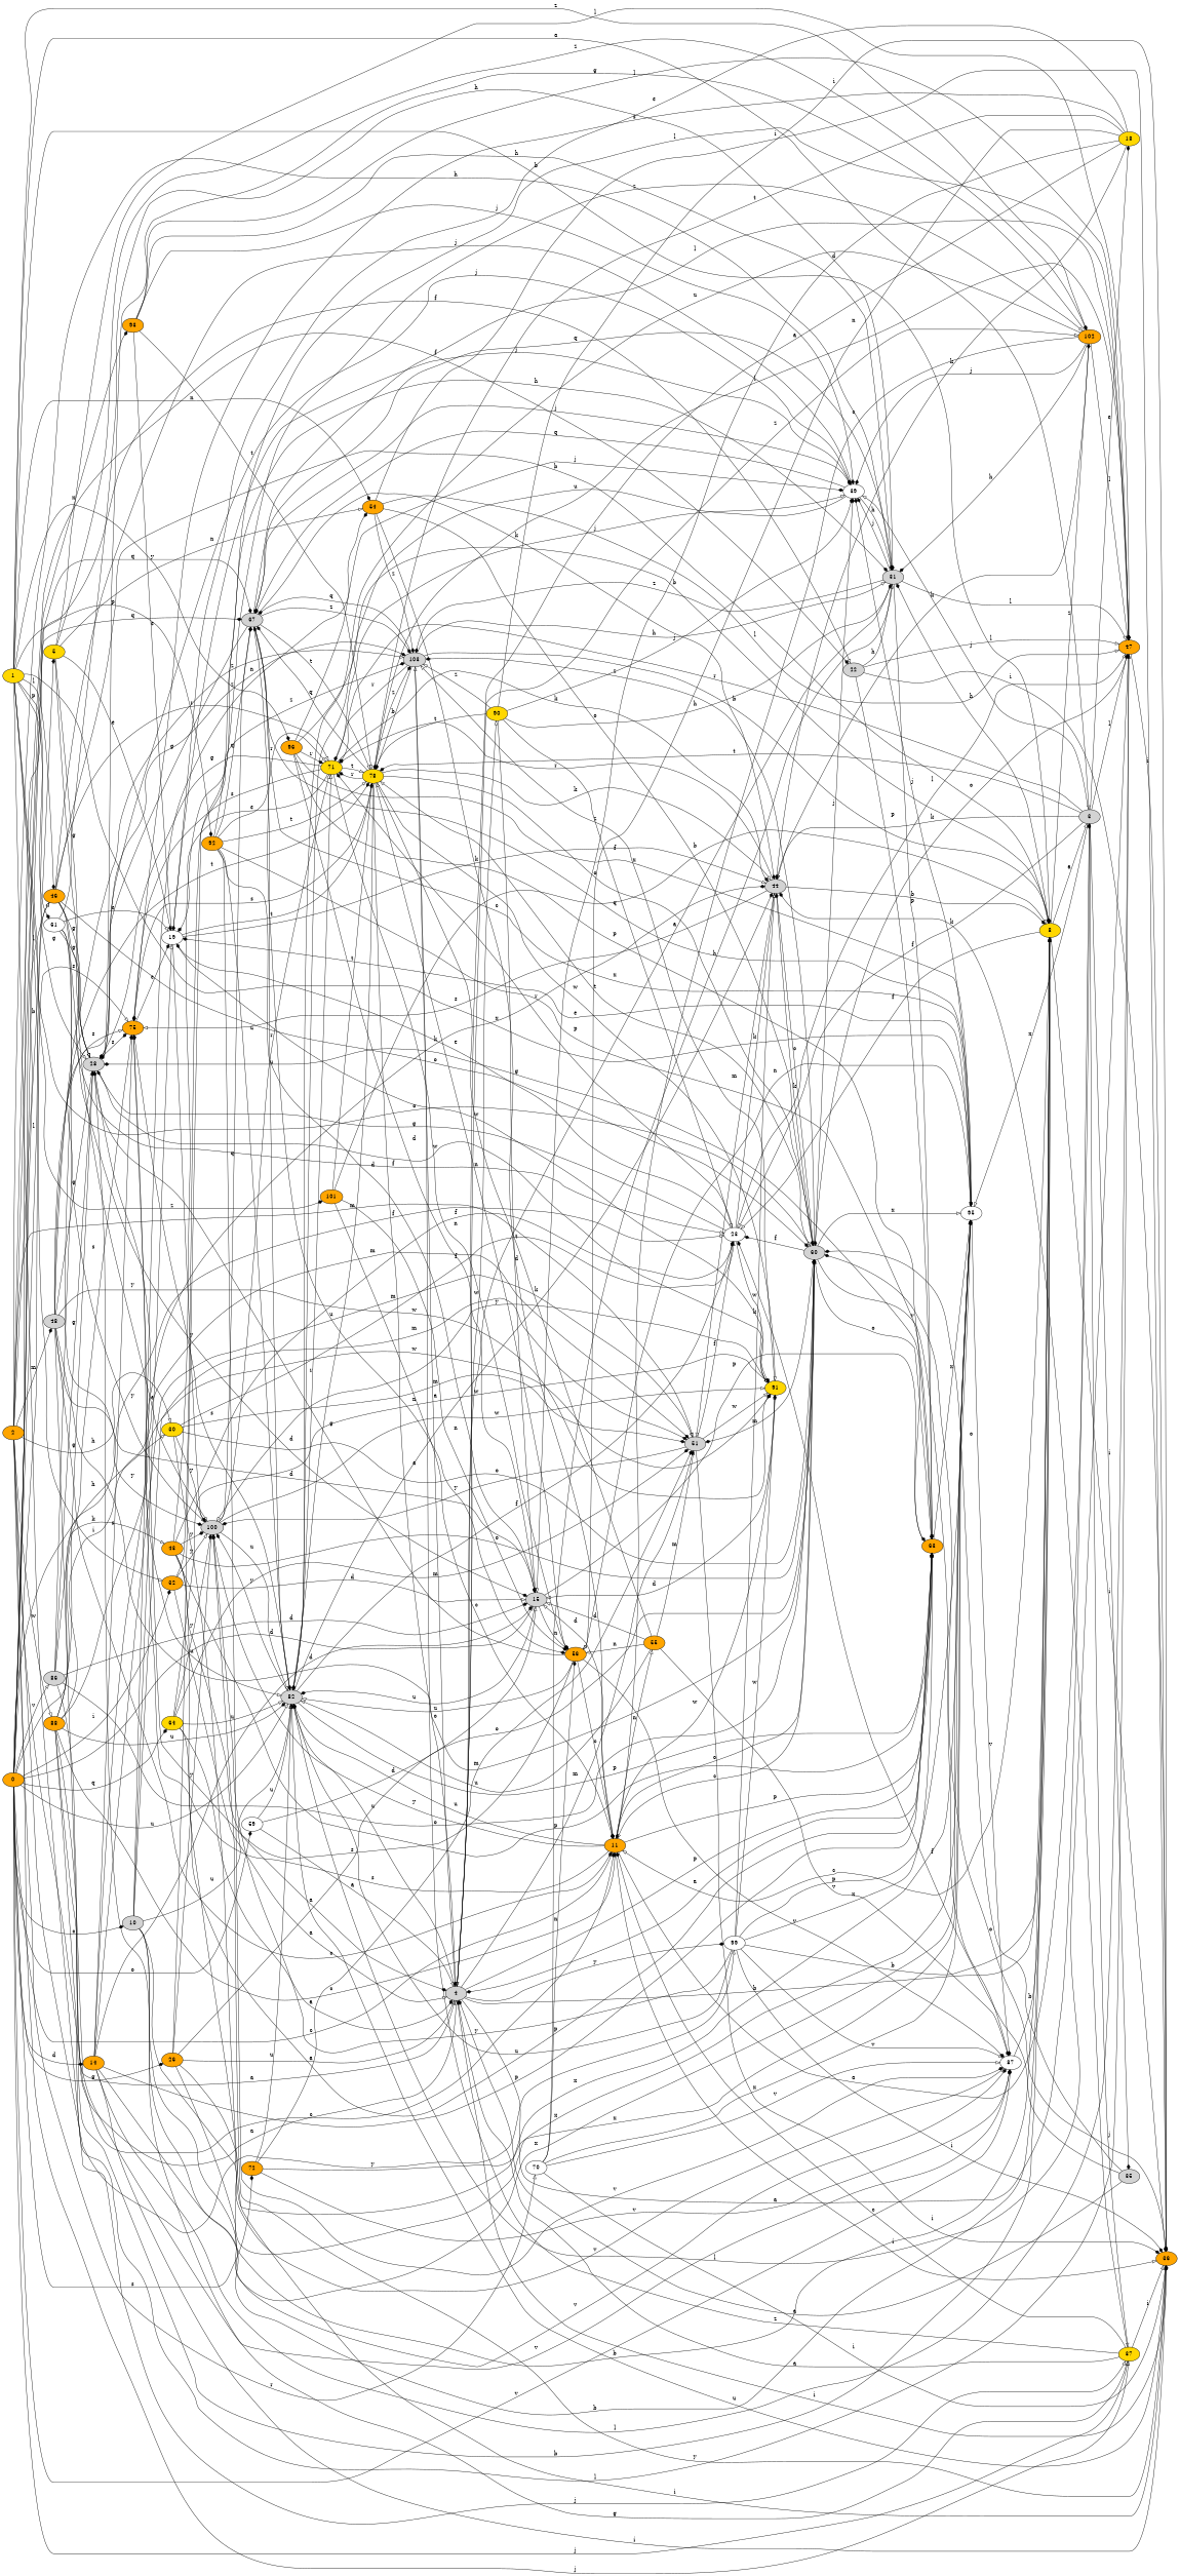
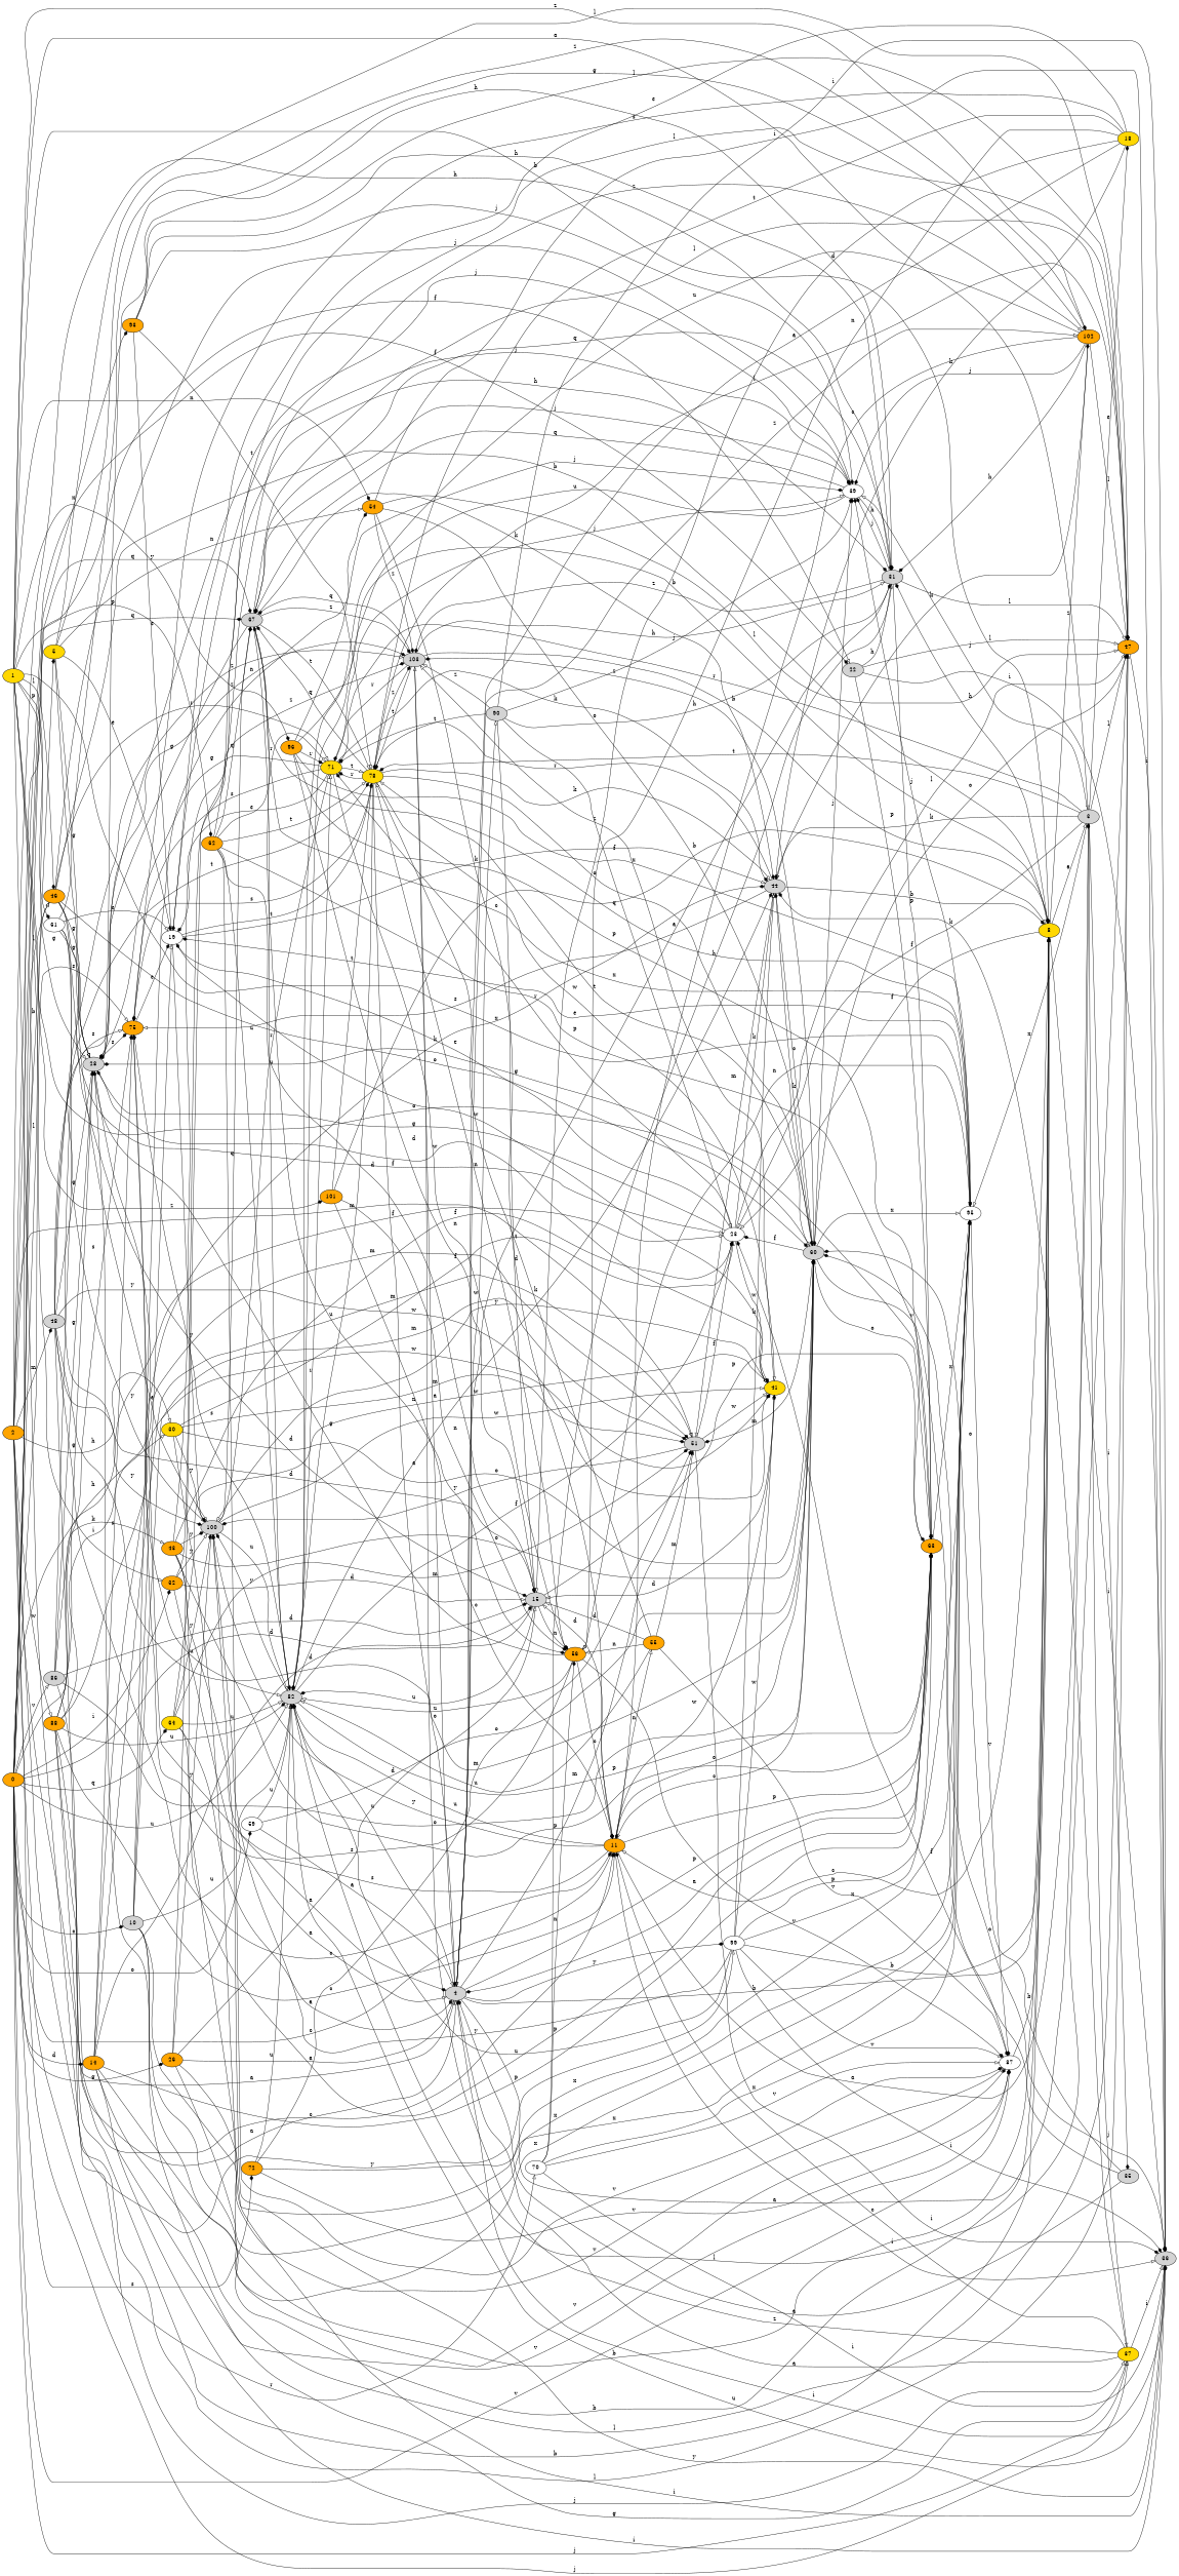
  strict digraph {
    rankdir=LR
    node [fillcolor=orange style=filled]
    edge [arrowhead=diamond]
    5 [fillcolor=gold]
    0
    10 [fillcolor=lightgrey]
    11
    14
    15 [fillcolor=lightgrey]
    22 [fillcolor=lightgrey]
    26
    30 [fillcolor=gold]
    32
    37 [fillcolor=gold]
    43
    46
    59 [fillcolor=white]
    64 [fillcolor=gold]
    67 [fillcolor=lightgrey]
    72
    75
    82 [fillcolor=lightgrey]
    86 [fillcolor=lightgrey]
    87 [fillcolor=white]
    93
    28 [fillcolor=lightgrey]
    54
    102
    47
    19 [fillcolor=white]
    100 [fillcolor=lightgrey]
    8 [fillcolor=gold]
    95 [fillcolor=white]
    51 [fillcolor=lightgrey]
    3 [fillcolor=lightgrey]
    60 [fillcolor=lightgrey]
-   36
+   36 [fillcolor=lightgrey]
    63
    55
-   91 [fillcolor=gold]
+   91 [fillcolor=gold label=41]
    44 [fillcolor=lightgrey]
    56
    31 [fillcolor=lightgrey]
    4 [fillcolor=lightgrey]
    23 [fillcolor=white]
    103 [fillcolor=lightgrey]
    39 [fillcolor=white]
    71 [fillcolor=gold]
    78 [fillcolor=gold]
    1 [fillcolor=gold]
    61 [fillcolor=white]
-   62 [label=92]
+   62
    96
    101
    18 [fillcolor=gold]
    35 [fillcolor=lightgrey]
    2
    48 [fillcolor=lightgrey]
    70 [fillcolor=white]
    88
    99 [fillcolor=white]
-   90 [fillcolor=gold]
+   90 [fillcolor=lightgrey]
    5 -> 28 [arrowhead=onormal label=g]
    5 -> 54 [arrowhead=onormal label=n]
    5 -> 102 [arrowhead=onormal label=z]
    5 -> 47 [label=l]
    5 -> 19 [label=e]
    5 -> 100 [arrowhead=onormal label=y]
    0 -> 5 [label=b]
    0 -> 10 [label=c]
    0 -> 11 [arrowhead=onormal label=c]
    0 -> 14 [label=d]
    0 -> 15 [arrowhead=onormal label=d]
    0 -> 22 [arrowhead=onormal label=f]
    0 -> 26 [label=g]
    0 -> 30 [arrowhead=onormal label=h]
    0 -> 32 [label=i]
    0 -> 37 [arrowhead=onormal label=j]
    0 -> 43 [arrowhead=onormal label=k]
    0 -> 46 [arrowhead=onormal label=l]
    0 -> 59 [label=o]
    0 -> 64 [label=q]
    0 -> 67 [label=q]
    0 -> 72 [label=s]
    0 -> 75 [arrowhead=onormal label=s]
    0 -> 82 [arrowhead=onormal label=u]
    0 -> 86 [arrowhead=onormal label=v]
    0 -> 87 [label=v]
    0 -> 93 [label=x]
    10 -> 82 [arrowhead=onormal label=u]
    10 -> 87 [label=v]
    10 -> 54 [label=n]
    10 -> 19 [arrowhead=onormal label=e]
    10 -> 8 [arrowhead=onormal label=b]
    10 -> 95 [arrowhead=onormal label=x]
    10 -> 51 [label=m]
    11 -> 15 [arrowhead=onormal label=d]
    11 -> 75 [arrowhead=onormal label=s]
    11 -> 82 [label=u]
    11 -> 100 [arrowhead=onormal label=y]
    11 -> 3 [label=a]
    11 -> 60 [label=o]
    11 -> 36 [arrowhead=onormal label=i]
    11 -> 63 [label=p]
    11 -> 55 [arrowhead=onormal label=n]
    11 -> 91 [label=w]
    14 -> 15 [label=d]
    14 -> 75 [arrowhead=onormal label=s]
    14 -> 47 [arrowhead=onormal label=l]
    14 -> 95 [label=x]
    14 -> 51 [arrowhead=onormal label=m]
    14 -> 36 [label=i]
    14 -> 63 [arrowhead=onormal label=p]
    14 -> 44 [label=k]
    15 -> 82 [label=u]
    15 -> 63 [label=p]
    15 -> 56 [label=n]
    22 -> 47 [arrowhead=onormal label=l]
    22 -> 36 [arrowhead=onormal label=i]
    22 -> 63 [arrowhead=onormal label=p]
    22 -> 31 [arrowhead=onormal label=h]
    26 -> 87 [arrowhead=onormal label=v]
    26 -> 102 [arrowhead=onormal label=z]
    26 -> 100 [arrowhead=onormal label=y]
    26 -> 8 [arrowhead=onormal label=b]
    26 -> 60 [label=o]
    26 -> 4 [arrowhead=onormal label=a]
    30 -> 100 [label=y]
    30 -> 51 [label=m]
    30 -> 60 [arrowhead=onormal label=o]
    30 -> 36 [arrowhead=onormal label=i]
    30 -> 23 [arrowhead=onormal label=f]
    32 -> 15 [arrowhead=onormal label=d]
    32 -> 100 [arrowhead=onormal label=y]
    32 -> 4 [arrowhead=onormal label=a]
    32 -> 103 [label=z]
    37 -> 11 [label=c]
    37 -> 28 [label=g]
    37 -> 36 [arrowhead=onormal label=i]
    37 -> 44 [label=k]
    37 -> 4 [label=a]
    37 -> 103 [arrowhead=onormal label=z]
    43 -> 100 [label=y]
    43 -> 95 [label=x]
    43 -> 60 [label=o]
    43 -> 63 [label=p]
    43 -> 31 [label=h]
    43 -> 4 [label=a]
    43 -> 23 [label=f]
    46 -> 15 [label=d]
    46 -> 28 [arrowhead=onormal label=g]
    46 -> 8 [arrowhead=onormal label=b]
    46 -> 60 [label=o]
    46 -> 23 [arrowhead=onormal label=f]
    46 -> 39 [arrowhead=onormal label=j]
    46 -> 71 [arrowhead=onormal label=r]
    59 -> 15 [arrowhead=onormal label=d]
    59 -> 82 [arrowhead=onormal label=u]
    59 -> 4 [arrowhead=onormal label=a]
    64 -> 82 [arrowhead=onormal label=u]
    64 -> 100 [label=y]
    64 -> 51 [label=m]
    64 -> 63 [arrowhead=onormal label=p]
    64 -> 91 [arrowhead=onormal label=w]
    64 -> 4 [label=a]
    67 -> 82 [arrowhead=onormal label=u]
    67 -> 28 [arrowhead=onormal label=g]
    67 -> 47 [label=l]
    67 -> 95 [arrowhead=onormal label=x]
    67 -> 44 [label=k]
    67 -> 56 [label=n]
    67 -> 103 [label=z]
    67 -> 39 [label=j]
    67 -> 78 [arrowhead=onormal label=t]
    72 -> 82 [arrowhead=onormal label=u]
    72 -> 87 [arrowhead=onormal label=v]
    72 -> 95 [arrowhead=onormal label=x]
    72 -> 51 [label=m]
    75 -> 19 [label=e]
    82 -> 75 [label=s]
    82 -> 47 [label=l]
    82 -> 100 [label=y]
    82 -> 63 [arrowhead=onormal label=p]
    82 -> 44 [label=k]
    82 -> 23 [label=f]
    82 -> 71 [arrowhead=onormal label=r]
    86 -> 15 [label=d]
    86 -> 28 [label=g]
    86 -> 60 [label=o]
    86 -> 4 [arrowhead=onormal label=a]
    86 -> 23 [arrowhead=onormal label=f]
    86 -> 103 [label=z]
    87 -> 8 [label=b]
    93 -> 47 [label=l]
    93 -> 19 [arrowhead=onormal label=e]
    93 -> 31 [label=h]
    93 -> 39 [label=j]
    93 -> 78 [arrowhead=onormal label=t]
    28 -> 75 [label=s]
    28 -> 82 [arrowhead=onormal label=u]
    28 -> 91 [arrowhead=onormal label=w]
    28 -> 39 [label=j]
    54 -> 11 [label=c]
    54 -> 47 [arrowhead=onormal label=l]
    54 -> 60 [label=o]
    54 -> 36 [arrowhead=onormal label=i]
    54 -> 103 [label=z]
    102 -> 11 [label=c]
    102 -> 82 [label=u]
    102 -> 28 [label=g]
    102 -> 47 [arrowhead=onormal label=l]
    102 -> 44 [arrowhead=onormal label=k]
    102 -> 31 [label=h]
    102 -> 39 [label=j]
    47 -> 60 [label=o]
    47 -> 36 [label=i]
    19 -> 100 [arrowhead=onormal label=y]
    19 -> 91 [arrowhead=onormal label=w]
    19 -> 44 [arrowhead=onormal label=k]
    19 -> 39 [arrowhead=onormal label=j]
    19 -> 78 [label=t]
    100 -> 67 [label=q]
    100 -> 82 [arrowhead=onormal label=u]
    100 -> 91 [arrowhead=onormal label=w]
    100 -> 71 [arrowhead=onormal label=r]
    8 -> 11 [arrowhead=onormal label=c]
    8 -> 102 [label=z]
    8 -> 3 [arrowhead=onormal label=a]
    8 -> 36 [label=i]
    8 -> 31 [label=h]
    8 -> 23 [arrowhead=onormal label=f]
    95 -> 67 [label=q]
    95 -> 87 [label=v]
    95 -> 19 [label=e]
    95 -> 56 [arrowhead=onormal label=n]
    95 -> 39 [label=j]
    51 -> 100 [label=y]
    51 -> 36 [label=i]
    51 -> 91 [arrowhead=onormal label=w]
    51 -> 23 [arrowhead=onormal label=f]
    3 -> 37 [arrowhead=onormal label=j]
    3 -> 47 [label=l]
    3 -> 95 [arrowhead=onormal label=x]
    3 -> 44 [arrowhead=onormal label=k]
    3 -> 23 [arrowhead=onormal label=f]
    3 -> 39 [arrowhead=onormal label=j]
    3 -> 71 [label=r]
    3 -> 78 [label=t]
    3 -> 18 [label=e]
    3 -> 35 [label=i]
    60 -> 11 [arrowhead=onormal label=c]
    60 -> 87 [arrowhead=onormal label=v]
    60 -> 95 [arrowhead=onormal label=x]
    60 -> 51 [label=m]
    60 -> 44 [label=k]
    60 -> 23 [label=f]
    60 -> 103 [label=z]
    60 -> 39 [label=j]
    60 -> 78 [arrowhead=onormal label=t]
    36 -> 82 [label=u]
    36 -> 100 [arrowhead=onormal label=y]
    36 -> 60 [label=o]
    63 -> 28 [label=g]
    63 -> 95 [arrowhead=onormal label=x]
    63 -> 60 [arrowhead=onormal label=o]
    63 -> 4 [label=a]
    55 -> 15 [arrowhead=onormal label=d]
    55 -> 82 [arrowhead=onormal label=u]
    55 -> 87 [label=v]
    55 -> 51 [arrowhead=onormal label=m]
    55 -> 56 [arrowhead=onormal label=n]
    55 -> 78 [arrowhead=onormal label=t]
    91 -> 15 [arrowhead=onormal label=d]
    91 -> 100 [arrowhead=onormal label=y]
    91 -> 103 [arrowhead=onormal label=z]
    44 -> 75 [arrowhead=onormal label=s]
    44 -> 8 [label=b]
    44 -> 51 [arrowhead=onormal label=m]
    44 -> 60 [arrowhead=onormal label=o]
    44 -> 71 [label=r]
    56 -> 11 [label=c]
    56 -> 75 [arrowhead=onormal label=s]
    56 -> 82 [arrowhead=onormal label=u]
    56 -> 87 [label=v]
    56 -> 28 [arrowhead=onormal label=g]
    31 -> 67 [label=q]
    31 -> 47 [arrowhead=onormal label=l]
    31 -> 63 [arrowhead=onormal label=p]
    31 -> 4 [arrowhead=onormal label=a]
    31 -> 103 [label=z]
    31 -> 39 [label=j]
    4 -> 82 [arrowhead=onormal label=u]
    4 -> 102 [arrowhead=onormal label=z]
    4 -> 8 [arrowhead=onormal label=b]
    4 -> 51 [label=m]
    4 -> 3 [label=a]
    4 -> 36 [label=i]
    4 -> 63 [label=p]
    4 -> 99 [label=y]
    4 -> 90 [arrowhead=onormal label=w]
    23 -> 28 [label=g]
    23 -> 47 [arrowhead=onormal label=l]
    23 -> 19 [label=e]
    23 -> 91 [label=w]
    23 -> 44 [arrowhead=onormal label=k]
    23 -> 71 [label=r]
    103 -> 67 [label=q]
    103 -> 8 [label=b]
    103 -> 31 [arrowhead=onormal label=h]
    103 -> 4 [label=a]
    103 -> 71 [label=r]
-   103 -> 78 [label=b]
+   103 -> 78 [label=t]
    39 -> 67 [label=q]
    39 -> 82 [arrowhead=onormal label=u]
    39 -> 31 [arrowhead=onormal label=h]
    71 -> 75 [label=s]
    71 -> 28 [label=g]
    71 -> 19 [label=e]
    71 -> 44 [label=k]
    71 -> 56 [label=n]
    71 -> 39 [arrowhead=onormal label=j]
    71 -> 78 [arrowhead=onormal label=t]
    78 -> 67 [label=q]
    78 -> 75 [arrowhead=onormal label=s]
    78 -> 82 [label=u]
    78 -> 47 [arrowhead=onormal label=l]
    78 -> 60 [arrowhead=onormal label=o]
    78 -> 91 [arrowhead=onormal label=w]
    78 -> 44 [arrowhead=onormal label=k]
    78 -> 56 [arrowhead=onormal label=n]
    78 -> 4 [arrowhead=onormal label=a]
    78 -> 103 [label=z]
    78 -> 71 [label=r]
    1 -> 32 [arrowhead=onormal label=i]
    1 -> 37 [arrowhead=onormal label=j]
    1 -> 46 [label=l]
    1 -> 28 [arrowhead=onormal label=g]
    1 -> 54 [label=n]
    1 -> 102 [label=z]
    1 -> 8 [label=b]
    1 -> 95 [label=x]
    1 -> 3 [arrowhead=onormal label=a]
    1 -> 60 [arrowhead=onormal label=o]
    1 -> 61 [label=p]
    1 -> 62 [label=p]
    1 -> 96 [label=y]
    1 -> 101 [label=z]
    61 -> 15 [arrowhead=onormal label=d]
    61 -> 28 [arrowhead=onormal label=g]
    61 -> 19 [arrowhead=onormal label=e]
    61 -> 100 [arrowhead=onormal label=y]
    61 -> 31 [label=h]
    62 -> 15 [label=d]
    62 -> 67 [label=q]
    62 -> 82 [label=u]
    62 -> 87 [label=v]
    62 -> 47 [label=l]
    62 -> 63 [label=p]
    62 -> 71 [arrowhead=onormal label=r]
    62 -> 78 [arrowhead=onormal label=t]
    96 -> 15 [arrowhead=onormal label=d]
    96 -> 8 [arrowhead=onormal label=b]
    96 -> 95 [arrowhead=onormal label=x]
    96 -> 63 [label=p]
    96 -> 39 [label=j]
    96 -> 71 [label=r]
    101 -> 11 [label=c]
    101 -> 8 [arrowhead=onormal label=b]
    101 -> 56 [label=n]
    101 -> 78 [arrowhead=onormal label=t]
    18 -> 15 [arrowhead=onormal label=d]
    18 -> 75 [label=s]
    18 -> 19 [label=e]
    18 -> 44 [label=k]
    18 -> 56 [arrowhead=onormal label=n]
    18 -> 4 [arrowhead=onormal label=a]
    18 -> 78 [label=t]
    35 -> 60 [label=o]
    35 -> 4 [label=a]
    35 -> 23 [label=f]
    2 -> 11 [label=c]
    2 -> 22 [label=f]
    2 -> 30 [arrowhead=onormal label=h]
    2 -> 37 [arrowhead=onormal label=j]
    2 -> 46 [arrowhead=onormal label=l]
    2 -> 67 [label=q]
    2 -> 51 [arrowhead=onormal label=m]
    2 -> 31 [label=h]
    2 -> 48 [label=m]
    2 -> 70 [arrowhead=onormal label=r]
    2 -> 88 [arrowhead=onormal label=w]
    2 -> 99 [arrowhead=onormal label=y]
    48 -> 11 [label=c]
    48 -> 75 [arrowhead=onormal label=s]
    48 -> 87 [label=v]
    48 -> 28 [arrowhead=onormal label=g]
    48 -> 100 [label=y]
    48 -> 60 [label=o]
    48 -> 91 [label=w]
    48 -> 103 [arrowhead=onormal label=z]
    48 -> 78 [label=t]
    70 -> 87 [arrowhead=onormal label=v]
    70 -> 95 [arrowhead=onormal label=x]
    70 -> 36 [arrowhead=onormal label=i]
    70 -> 56 [label=n]
    70 -> 31 [arrowhead=onormal label=h]
    88 -> 11 [label=c]
    88 -> 75 [label=s]
    88 -> 82 [label=u]
    88 -> 28 [arrowhead=onormal label=g]
    88 -> 47 [arrowhead=onormal label=l]
    88 -> 8 [arrowhead=onormal label=b]
    88 -> 51 [label=m]
    88 -> 91 [label=w]
    88 -> 4 [arrowhead=onormal label=a]
    99 -> 82 [label=u]
    99 -> 87 [arrowhead=onormal label=v]
    99 -> 100 [label=y]
    99 -> 8 [arrowhead=onormal label=b]
    99 -> 95 [arrowhead=onormal label=x]
    99 -> 36 [label=i]
    99 -> 63 [arrowhead=onormal label=p]
    99 -> 91 [arrowhead=onormal label=w]
    99 -> 44 [arrowhead=onormal label=k]
    90 -> 15 [arrowhead=onormal label=d]
    90 -> 36 [label=i]
    90 -> 31 [label=h]
    90 -> 23 [arrowhead=onormal label=f]
    90 -> 103 [arrowhead=onormal label=z]
    90 -> 39 [label=j]
    90 -> 78 [arrowhead=onormal label=t]
  }
